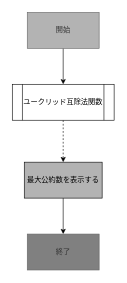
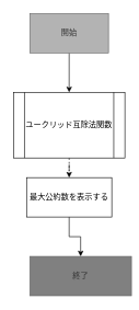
  <mxCell id="0" />
  <mxCell id="1" parent="0" />
  <mxCell id="2" style="edgeStyle=orthogonalEdgeStyle;rounded=0;orthogonalLoop=1;jettySize=auto;html=1;" edge="1" parent="1" source="3" target="5"><mxGeometry relative="1" as="geometry" /></mxCell>
  <mxCell id="3" value="開始" style="rounded=0;whiteSpace=wrap;html=1;strokeColor=#666666;fontColor=#333333;fillColor=#B3B3B3;" parent="1" vertex="1"><mxGeometry x="45" y="20" width="120" height="60" as="geometry" /></mxCell>
  <mxCell id="4" style="edgeStyle=orthogonalEdgeStyle;rounded=0;orthogonalLoop=1;jettySize=auto;html=1;entryX=0.5;entryY=0;entryDx=0;entryDy=0;dashed=1;" edge="1" parent="1" source="5" target="7"><mxGeometry relative="1" as="geometry" /></mxCell>
- <mxCell id="5" value="ユークリッド互除法関数" style="shape=process;whiteSpace=wrap;html=1;backgroundOutline=1;" vertex="1" parent="1"><mxGeometry x="20" y="140" width="170" height="60" as="geometry" /></mxCell>
+ <mxCell id="5" value="ユークリッド互除法関数" style="shape=process;whiteSpace=wrap;html=1;backgroundOutline=1;" vertex="1" parent="1"><mxGeometry x="20" y="140" width="170" height="100" as="geometry" /></mxCell>
  <mxCell id="6" style="edgeStyle=orthogonalEdgeStyle;rounded=0;orthogonalLoop=1;jettySize=auto;html=1;" edge="1" parent="1" source="7" target="8"><mxGeometry relative="1" as="geometry" /></mxCell>
- <mxCell id="7" value="最大公約数を表示する" style="rounded=0;whiteSpace=wrap;html=1;fillColor=#b3b3b3;" vertex="1" parent="1"><mxGeometry x="40" y="270" width="130" height="60" as="geometry" /></mxCell>
- <mxCell id="8" value="終了" style="rounded=0;whiteSpace=wrap;html=1;fontColor=#333333;strokeColor=#666666;fillColor=#808080;" vertex="1" parent="1"><mxGeometry x="45" y="390" width="120" height="60" as="geometry" /></mxCell>
+ <mxCell id="7" value="最大公約数を表示する" style="rounded=0;whiteSpace=wrap;html=1;" vertex="1" parent="1"><mxGeometry x="40" y="270" width="130" height="60" as="geometry" /></mxCell>
+ <mxCell id="8" value="終了" style="rounded=0;whiteSpace=wrap;html=1;fontColor=#333333;strokeColor=#666666;fillColor=#808080;" vertex="1" parent="1"><mxGeometry x="45" y="390" width="155" height="60" as="geometry" /></mxCell>
